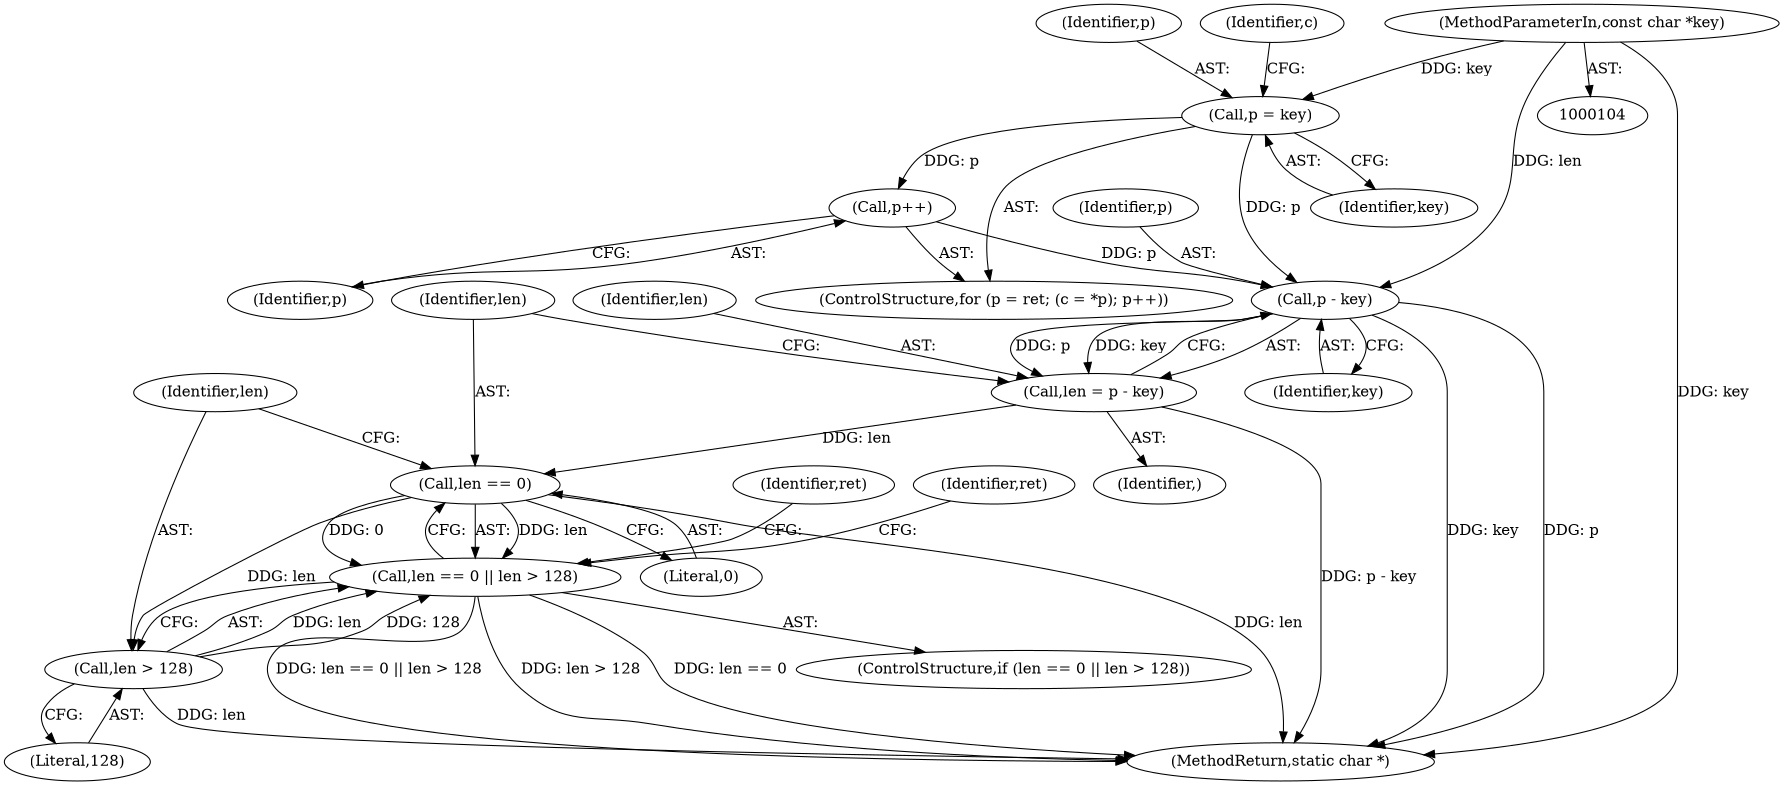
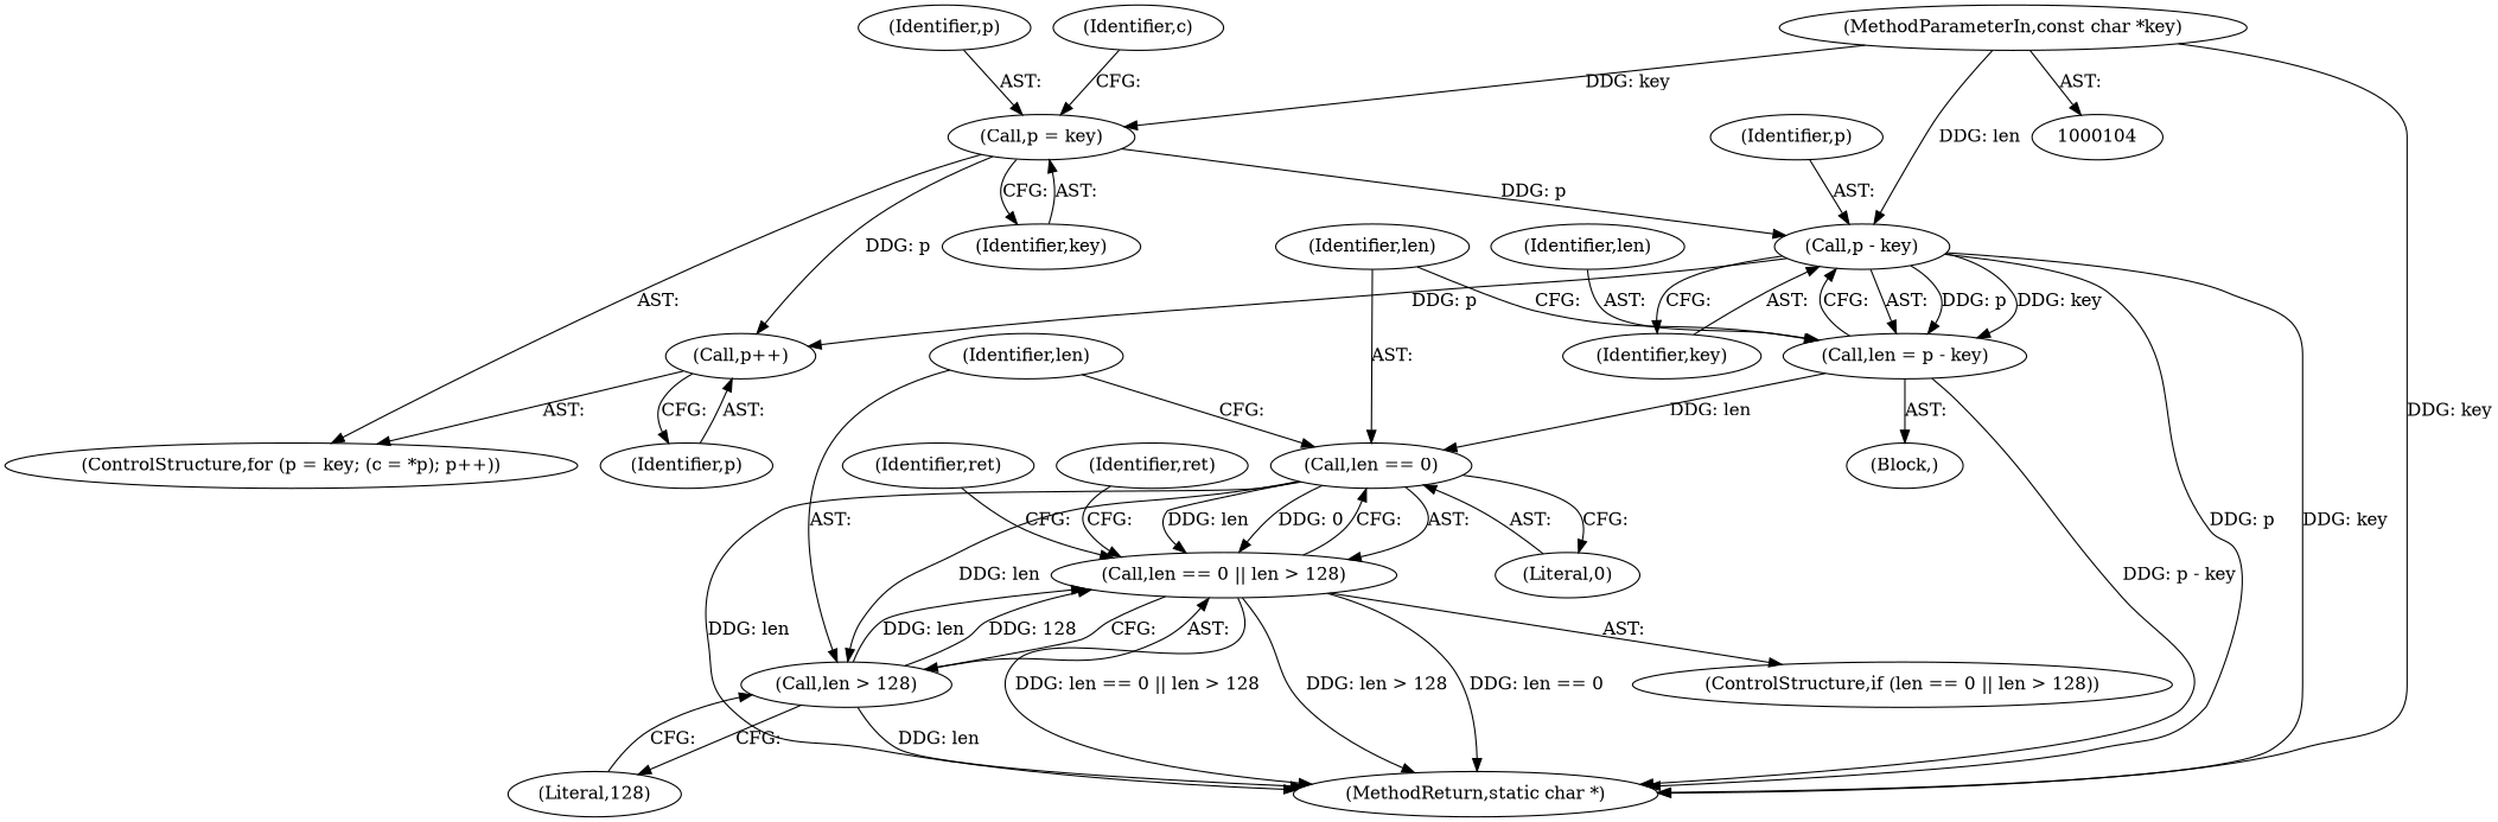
  digraph {
    n1 [label="(Call,p = key)"]
    n2 [label="(Call,p++)"]
    n3 [label="(Call,p - key)"]
    n4 [label="(Identifier,key)"]
-   n5 [label="(ControlStructure,for (p = ret; (c = *p); p++))"]
+   n5 [label="(ControlStructure,for (p = key; (c = *p); p++))"]
    n6 [label="(Identifier,p)"]
    n7 [label="(MethodReturn,static char *)"]
    n8 [label="(Call,len = p - key)"]
    n9 [label="(Identifier,key)"]
    n10 [label="(MethodParameterIn,const char *key)"]
    1000104
    n12 [label="(Call,len == 0)"]
-   n13 [label="(Identifier,)"]
+   n13 [label="(Block,)"]
    n14 [label="(Call,len == 0 || len > 128)"]
    n15 [label="(Call,len > 128)"]
    n16 [label="(Literal,0)"]
    n17 [label="(ControlStructure,if (len == 0 || len > 128))"]
    n18 [label="(Literal,128)"]
    n19 [label="(Identifier,p)"]
    n20 [label="(Identifier,len)"]
    n21 [label="(Identifier,len)"]
    n22 [label="(Identifier,ret)"]
    n23 [label="(Identifier,p)"]
    n24 [label="(Identifier,c)"]
    n25 [label="(Identifier,len)"]
    n26 [label="(Identifier,ret)"]
    n1 -> n2 [label="DDG: p"]
    n1 -> n3 [label="DDG: p"]
    n1 -> n4 [label="CFG: "]
    n1 -> n5 [label="AST: "]
-   n2 -> n3 [label="DDG: p"]
+   n3 -> n2 [label="DDG: p"]
    n2 -> n5 [label="AST: "]
    n2 -> n6 [label="CFG: "]
    n3 -> n7 [label="DDG: key"]
    n3 -> n7 [label="DDG: p"]
    n3 -> n8 [label="AST: "]
    n3 -> n8 [label="DDG: p"]
    n3 -> n8 [label="DDG: key"]
    n3 -> n9 [label="CFG: "]
    n4 -> n1 [label="AST: "]
    n6 -> n2 [label="AST: "]
    n8 -> n3 [label="CFG: "]
    n8 -> n7 [label="DDG: p - key"]
    n8 -> n12 [label="DDG: len"]
    n8 -> n13 [label="AST: "]
    n9 -> n3 [label="AST: "]
    n10 -> n1 [label="DDG: key"]
    n10 -> n3 [label="DDG: len"]
    n10 -> n7 [label="DDG: key"]
    n10 -> 1000104 [label="AST: "]
    n12 -> n7 [label="DDG: len"]
    n12 -> n14 [label="AST: "]
    n12 -> n14 [label="DDG: len"]
    n12 -> n14 [label="DDG: 0"]
    n12 -> n15 [label="DDG: len"]
    n12 -> n16 [label="CFG: "]
    n14 -> n7 [label="DDG: len == 0 || len > 128"]
    n14 -> n7 [label="DDG: len > 128"]
    n14 -> n7 [label="DDG: len == 0"]
    n14 -> n12 [label="CFG: "]
    n14 -> n15 [label="CFG: "]
    n14 -> n17 [label="AST: "]
    n15 -> n7 [label="DDG: len"]
    n15 -> n14 [label="AST: "]
    n15 -> n14 [label="DDG: len"]
    n15 -> n14 [label="DDG: 128"]
    n15 -> n18 [label="CFG: "]
    n16 -> n12 [label="AST: "]
-   n18 -> n15 [label="AST: "]
+   n18 -> n15 [label="CFG: "]
    n19 -> n1 [label="AST: "]
    n20 -> n8 [label="CFG: "]
    n20 -> n12 [label="AST: "]
    n21 -> n12 [label="CFG: "]
    n21 -> n15 [label="AST: "]
    n22 -> n14 [label="CFG: "]
    n23 -> n3 [label="AST: "]
    n24 -> n1 [label="CFG: "]
    n25 -> n8 [label="AST: "]
    n26 -> n14 [label="CFG: "]
  }
